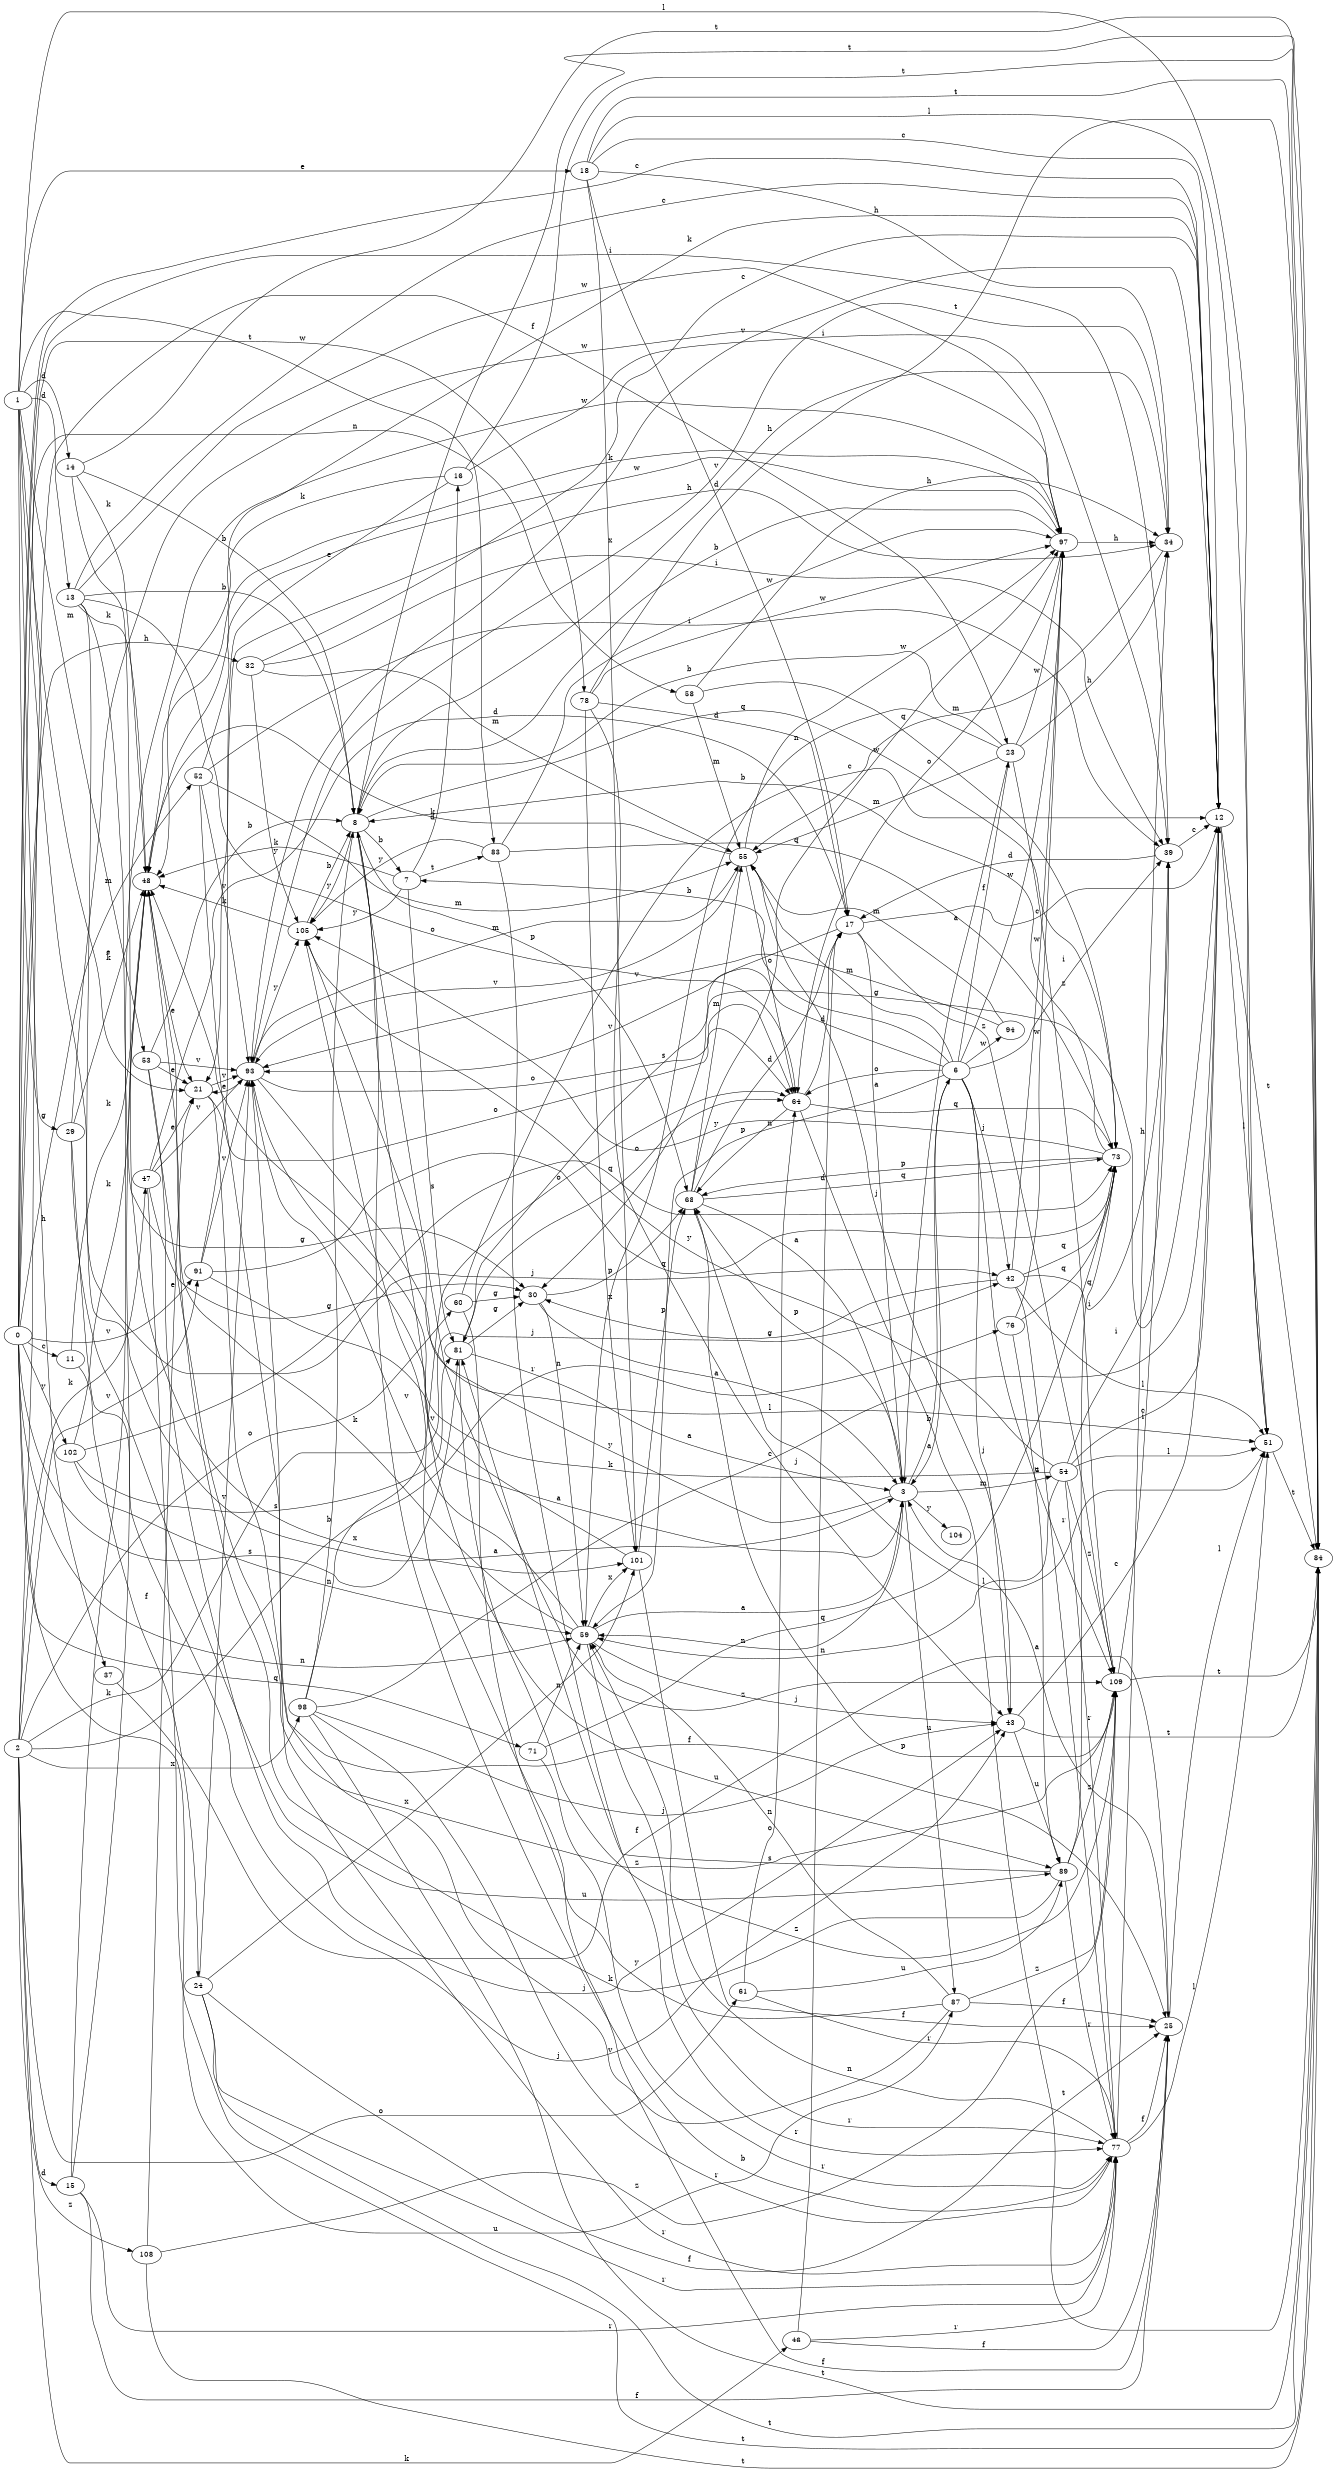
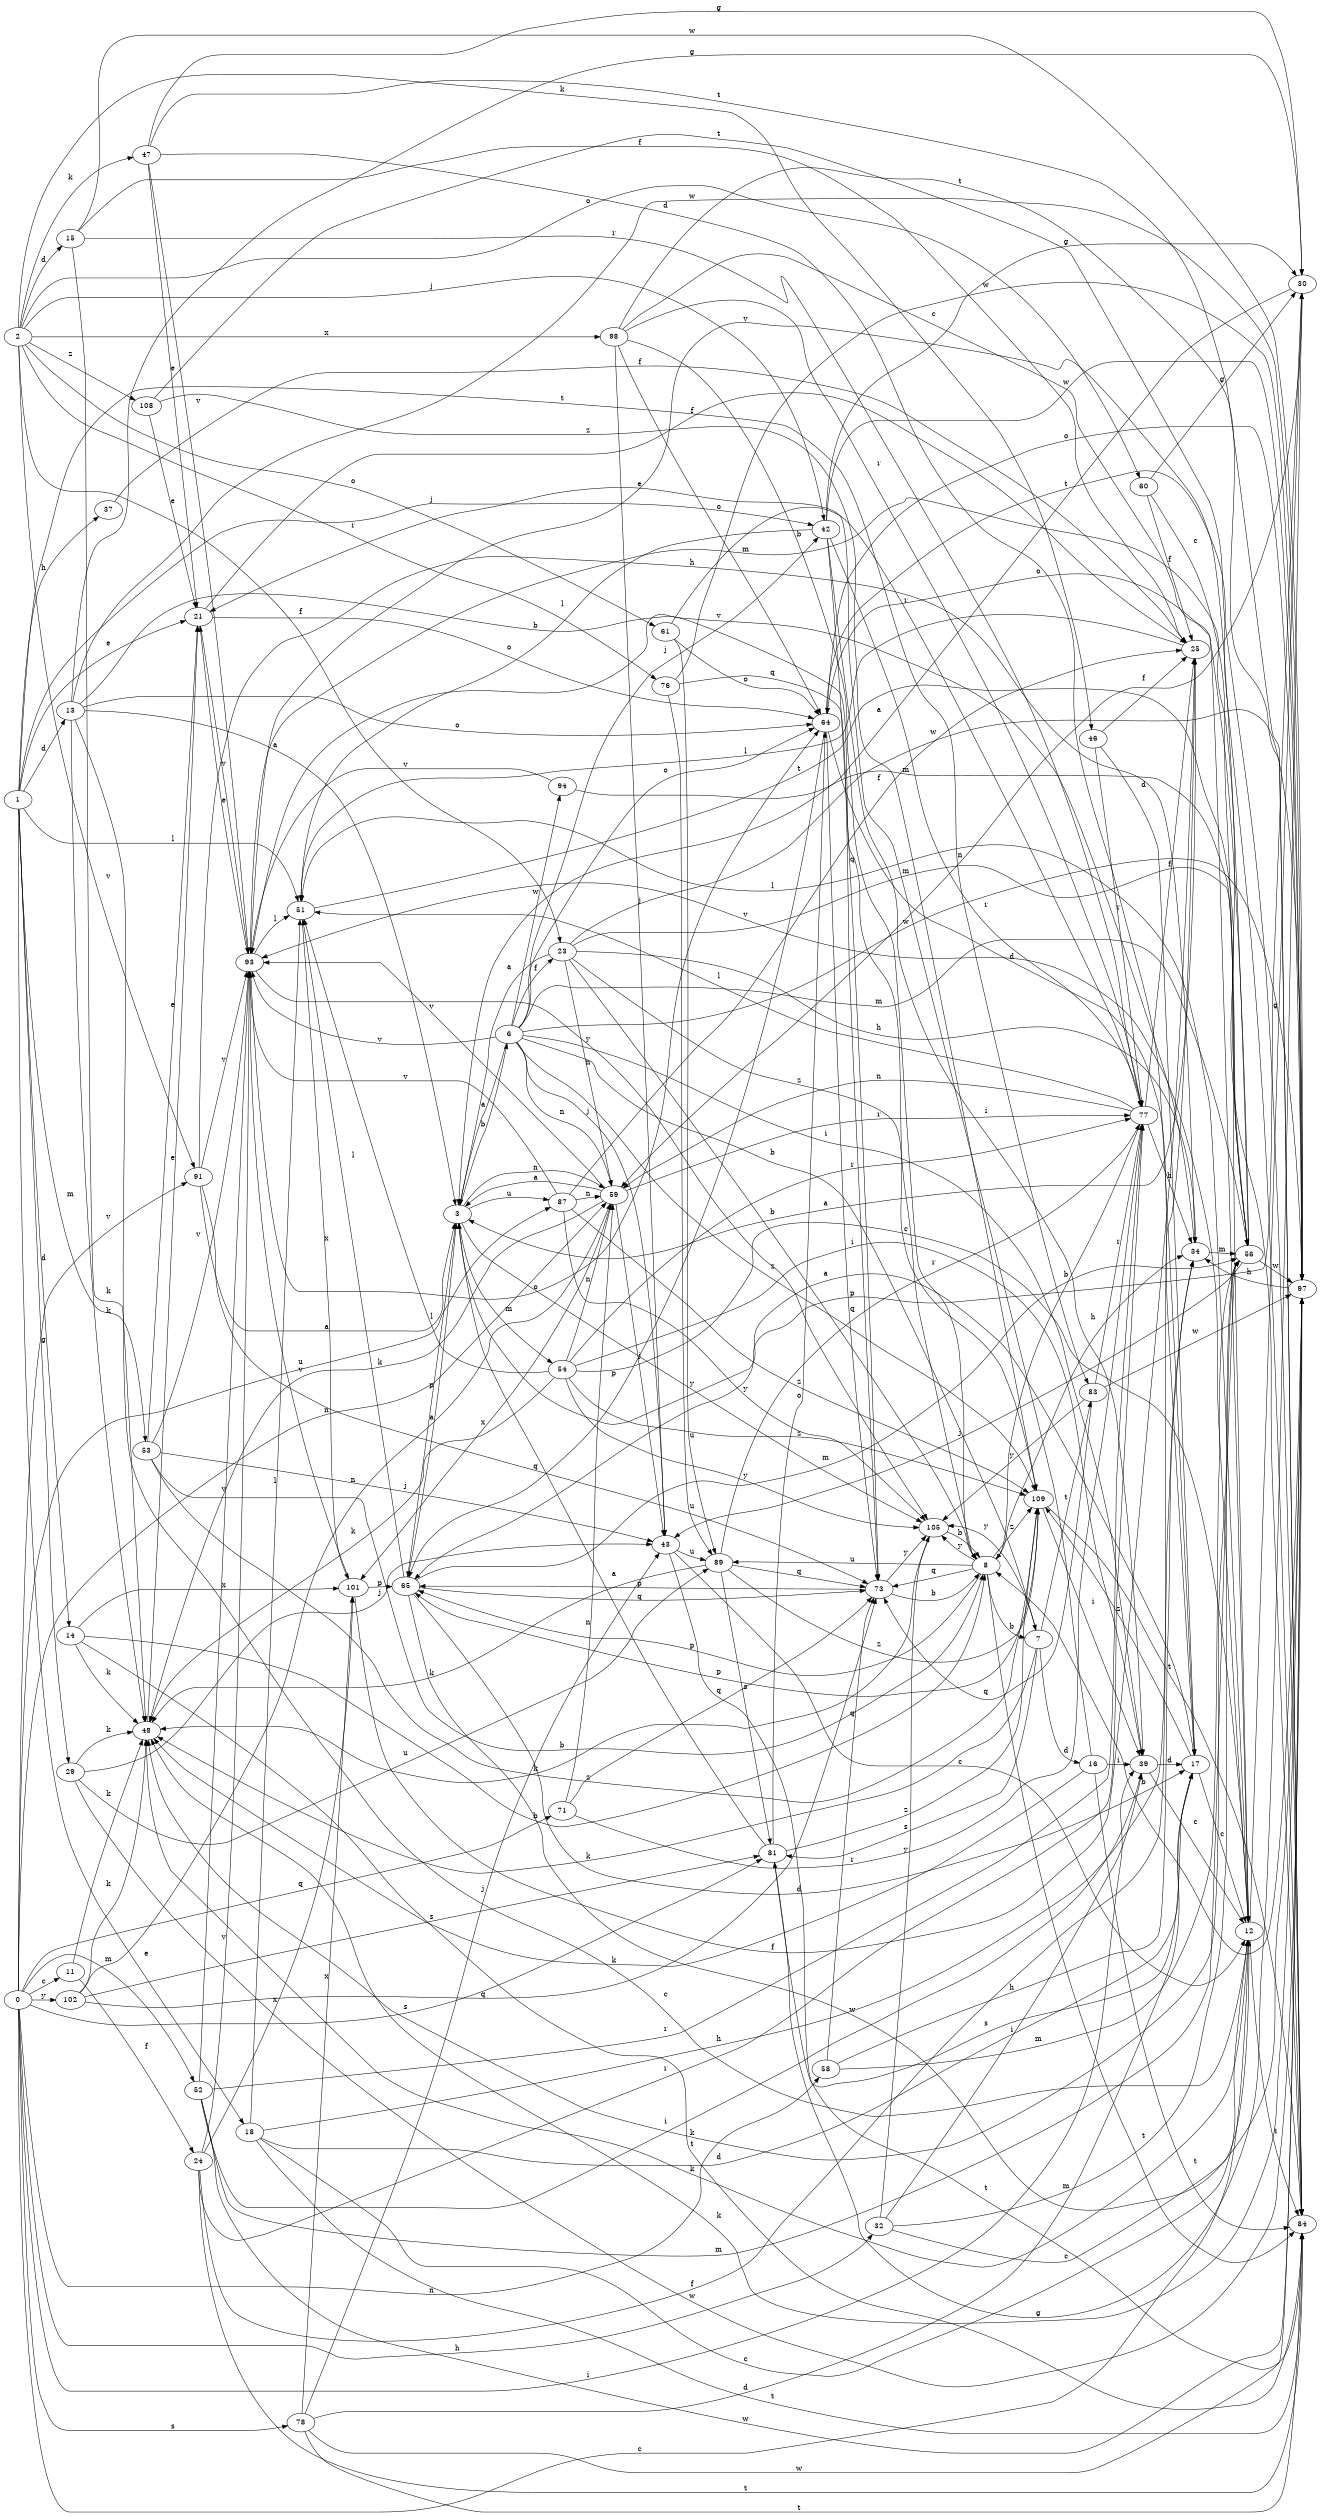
  strict digraph {
    rankdir=LR
    0
    11
    12
    32
    39
    52
    58
    59
    71
    78
    81
    87
    91
    102
    48
    24
    51
    93
    84
    30
    105
-   55
+   55 [label=56]
    17
    97
    77
    34
    73
    3
    43
    101
    64
    109
    25
    1
    13
    14
    18
    21
    29
    n40 [label=37]
    42
    53
    83
    8
    89
    2
    15
    23
    46
    47
    60
    61
    76
    98
    108
    6
    54
-   68
-   104
+   68 [label=65]
    7
    94
    16
    0 -> 11 [label=c]
    0 -> 12 [label=c]
    0 -> 32 [label=h]
    0 -> 39 [label=i]
    0 -> 52 [label=m]
    0 -> 58 [label=n]
    0 -> 59 [label=n]
    0 -> 71 [label=q]
-   0 -> 78 [label=w]
+   0 -> 78 [label=s]
    0 -> 81 [label=s]
    0 -> 87 [label=u]
    0 -> 91 [label=v]
    0 -> 102 [label=y]
    11 -> 48 [label=k]
    11 -> 24 [label=f]
    12 -> 48 [label=k]
    12 -> 51 [label=l]
    12 -> 93 [label=v]
    12 -> 84 [label=t]
    12 -> 30 [label=g]
    32 -> 12 [label=c]
    32 -> 39 [label=i]
    32 -> 105 [label=y]
    32 -> 55 [label=m]
    39 -> 12 [label=c]
    39 -> 17 [label=d]
    52 -> 39 [label=i]
    52 -> 93 [label=v]
    52 -> 55 [label=m]
    52 -> 97 [label=w]
    52 -> 77 [label=r]
    58 -> 55 [label=m]
    58 -> 34 [label=h]
    58 -> 73 [label=q]
    59 -> 48 [label=k]
    59 -> 93 [label=v]
    59 -> 77 [label=r]
    59 -> 3 [label=a]
    59 -> 43 [label=j]
    59 -> 101 [label=x]
    71 -> 59 [label=n]
    71 -> 77 [label=r]
    71 -> 73 [label=q]
    78 -> 84 [label=t]
    78 -> 17 [label=d]
    78 -> 97 [label=w]
    78 -> 43 [label=j]
    78 -> 101 [label=x]
    81 -> 30 [label=g]
    81 -> 3 [label=a]
    81 -> 64 [label=o]
    81 -> 109 [label=z]
    87 -> 59 [label=n]
    87 -> 93 [label=v]
    87 -> 105 [label=y]
    87 -> 109 [label=z]
    87 -> 25 [label=f]
    91 -> 93 [label=v]
    91 -> 34 [label=h]
    91 -> 73 [label=q]
    91 -> 3 [label=a]
    102 -> 59 [label=n]
    102 -> 81 [label=s]
    102 -> 48 [label=k]
    102 -> 73 [label=q]
    48 -> 21 [label=e]
    24 -> 93 [label=v]
    24 -> 84 [label=t]
    24 -> 77 [label=r]
    24 -> 101 [label=x]
    24 -> 25 [label=f]
    51 -> 84 [label=t]
-   18 -> 101 [label=x]
+   51 -> 101 [label=x]
    93 -> 51 [label=l]
    93 -> 105 [label=y]
    93 -> 55 [label=m]
    93 -> 64 [label=o]
    93 -> 21 [label=e]
    30 -> 59 [label=n]
    30 -> 3 [label=a]
    30 -> 68 [label=p]
    105 -> 48 [label=k]
    105 -> 8 [label=b]
    55 -> 48 [label=k]
    55 -> 93 [label=v]
    55 -> 97 [label=w]
    55 -> 43 [label=j]
    55 -> 64 [label=o]
    17 -> 12 [label=c]
    17 -> 81 [label=s]
    17 -> 3 [label=a]
    17 -> 109 [label=z]
    97 -> 48 [label=k]
    97 -> 34 [label=h]
    97 -> 64 [label=o]
    97 -> 8 [label=b]
    77 -> 59 [label=n]
    77 -> 51 [label=l]
    77 -> 34 [label=h]
    77 -> 25 [label=f]
    77 -> 8 [label=b]
    34 -> 93 [label=v]
    34 -> 55 [label=m]
    73 -> 105 [label=y]
    73 -> 8 [label=b]
    73 -> 68 [label=p]
    3 -> 59 [label=n]
    3 -> 87 [label=u]
    3 -> 105 [label=y]
    3 -> 6 [label=b]
    3 -> 54 [label=m]
    3 -> 68 [label=p]
-   3 -> 104 [label=y]
    43 -> 12 [label=c]
    43 -> 84 [label=t]
    43 -> 89 [label=u]
    101 -> 93 [label=v]
    101 -> 25 [label=f]
    101 -> 68 [label=p]
    64 -> 84 [label=t]
    64 -> 17 [label=d]
    64 -> 73 [label=q]
    64 -> 68 [label=p]
    109 -> 39 [label=i]
    109 -> 84 [label=t]
    109 -> 68 [label=p]
    25 -> 51 [label=l]
    25 -> 3 [label=a]
    1 -> 51 [label=l]
    1 -> 13 [label=d]
    1 -> 14 [label=d]
    1 -> 18 [label=e]
    1 -> 21 [label=e]
    1 -> 29 [label=g]
    1 -> n40 [label=h]
    1 -> 42 [label=j]
    1 -> 53 [label=m]
    1 -> 83 [label=t]
    13 -> 12 [label=c]
    13 -> 48 [label=k]
    13 -> 30 [label=g]
    13 -> 97 [label=w]
    13 -> 3 [label=a]
    13 -> 64 [label=o]
    13 -> 8 [label=b]
    14 -> 48 [label=k]
    14 -> 84 [label=t]
    14 -> 101 [label=x]
    14 -> 8 [label=b]
    18 -> 12 [label=c]
    18 -> 51 [label=l]
    18 -> 84 [label=t]
    18 -> 17 [label=d]
    18 -> 34 [label=h]
    21 -> 93 [label=v]
    21 -> 64 [label=o]
    21 -> 25 [label=f]
    29 -> 48 [label=k]
    29 -> 97 [label=w]
    29 -> 43 [label=j]
    29 -> 89 [label=u]
    n40 -> 25 [label=f]
    42 -> 39 [label=i]
    42 -> 51 [label=l]
    42 -> 30 [label=g]
    42 -> 97 [label=w]
    42 -> 77 [label=r]
    42 -> 73 [label=q]
    53 -> 93 [label=v]
    53 -> 43 [label=j]
    53 -> 109 [label=z]
    53 -> 21 [label=e]
    53 -> 8 [label=b]
    83 -> 105 [label=y]
    83 -> 97 [label=w]
    83 -> 77 [label=r]
    83 -> 73 [label=q]
    8 -> 84 [label=t]
    8 -> 105 [label=y]
    8 -> 34 [label=h]
    8 -> 73 [label=q]
    8 -> 109 [label=z]
    8 -> 89 [label=u]
    8 -> 68 [label=p]
    8 -> 7 [label=b]
    89 -> 81 [label=s]
    89 -> 48 [label=k]
    89 -> 77 [label=r]
    89 -> 73 [label=q]
    89 -> 109 [label=z]
    2 -> 91 [label=v]
    2 -> 42 [label=j]
    2 -> 15 [label=d]
    2 -> 23 [label=f]
    2 -> 46 [label=k]
    2 -> 47 [label=k]
    2 -> 60 [label=o]
    2 -> 61 [label=o]
    2 -> 76 [label=r]
    2 -> 98 [label=x]
    2 -> 108 [label=z]
    15 -> 48 [label=k]
    15 -> 97 [label=w]
    15 -> 77 [label=r]
    15 -> 25 [label=f]
    23 -> 59 [label=n]
    23 -> 55 [label=m]
    23 -> 97 [label=w]
    23 -> 34 [label=h]
    23 -> 3 [label=a]
    23 -> 109 [label=z]
    23 -> 8 [label=b]
    46 -> 17 [label=d]
    46 -> 77 [label=r]
    46 -> 25 [label=f]
    47 -> 93 [label=v]
    47 -> 84 [label=t]
    47 -> 30 [label=g]
    47 -> 17 [label=d]
    47 -> 21 [label=e]
    60 -> 12 [label=c]
    60 -> 30 [label=g]
    60 -> 25 [label=f]
    61 -> 77 [label=r]
    61 -> 64 [label=o]
    61 -> 89 [label=u]
    76 -> 97 [label=w]
    76 -> 73 [label=q]
    76 -> 89 [label=u]
    98 -> 12 [label=c]
    98 -> 84 [label=t]
    98 -> 77 [label=r]
    98 -> 43 [label=j]
    98 -> 64 [label=o]
    98 -> 8 [label=b]
    108 -> 84 [label=t]
    108 -> 109 [label=z]
    108 -> 21 [label=e]
    6 -> 39 [label=i]
    6 -> 59 [label=n]
    6 -> 93 [label=v]
    6 -> 55 [label=m]
    6 -> 97 [label=w]
    6 -> 3 [label=a]
    6 -> 43 [label=j]
    6 -> 64 [label=o]
    6 -> 109 [label=z]
    6 -> 42 [label=j]
    6 -> 23 [label=f]
    6 -> 7 [label=b]
    6 -> 94 [label=w]
    54 -> 12 [label=c]
    54 -> 39 [label=i]
    54 -> 59 [label=n]
    54 -> 48 [label=k]
    54 -> 51 [label=l]
    54 -> 105 [label=y]
    54 -> 77 [label=r]
    54 -> 109 [label=z]
    68 -> 51 [label=l]
    68 -> 55 [label=m]
    68 -> 17 [label=d]
    68 -> 97 [label=w]
    68 -> 73 [label=q]
    68 -> 3 [label=a]
    7 -> 81 [label=s]
    7 -> 48 [label=k]
    7 -> 105 [label=y]
    7 -> 83 [label=t]
    7 -> 16 [label=d]
    94 -> 93 [label=v]
    94 -> 55 [label=m]
    16 -> 39 [label=i]
    16 -> 48 [label=k]
    16 -> 84 [label=t]
    16 -> 21 [label=e]
  }
